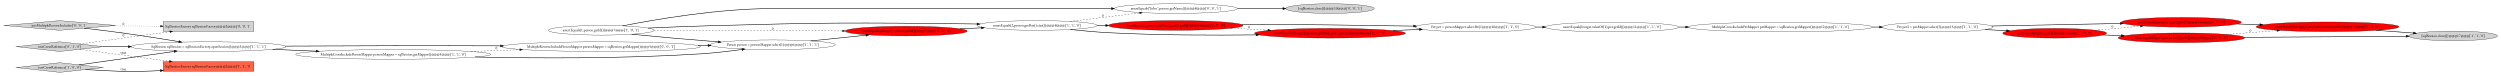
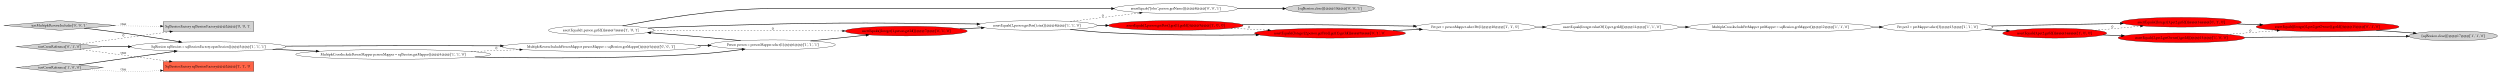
  digraph {
    fontname="EB Garamond"
    rankdir=LR
    node [fillcolor=white fontname="EB Garamond" shape=ellipse style=filled]
    edge [fontname="EB Garamond" style=bold]
    n1 [label="assertEquals(2,person.getPets().size())@@@8@@@['1', '1', '0']"]
    n2 [fillcolor=red label="assertEquals(2,person.getPets().get(1).getId())@@@9@@@['1', '0', '0']"]
    n3 [fillcolor=red label="assertEquals((Integer)2,person.getPets().get(1).getId())@@@9@@@['0', '1', '0']"]
    n4 [label="assertEquals(\"John\",person.getName())@@@8@@@['0', '0', '1']"]
    n5 [label="Pet pet = personMapper.selectPet(1)@@@10@@@['1', '1', '0']"]
    n6 [fillcolor=lightgray label="{sqlSession.close()}@@@10@@@['0', '0', '1']"]
    n7 [label="Person person = personMapper.select(1)@@@6@@@['1', '1', '1']"]
    n8 [fillcolor=red label="assertEquals((Integer)1,person.getId())@@@7@@@['0', '1', '0']"]
    n9 [label="assertEquals(1,person.getId())@@@7@@@['1', '0', '1']"]
    n10 [label="Pet pet2 = petMapper.select(3)@@@13@@@['1', '1', '0']"]
    n11 [fillcolor=red label="assertEquals((Integer)3,pet2.getId())@@@14@@@['0', '1', '0']"]
    n12 [fillcolor=red label="assertEquals(3,pet2.getId())@@@14@@@['1', '0', '0']"]
    n13 [fillcolor=red label="assertEquals((Integer)2,pet2.getOwner().getId())@@@15@@@['0', '1', '0']"]
    n14 [fillcolor=red label="assertEquals(2,pet2.getOwner().getId())@@@15@@@['1', '0', '0']"]
    n15 [fillcolor=lightgray label="testCrossReference['0', '1', '0']" shape=diamond]
    n16 [fillcolor=tomato label="SqlSessionFactory sqlSessionFactory@@@2@@@['1', '1', '0']" shape=box]
    n17 [label="SqlSession sqlSession = sqlSessionFactory.openSession()@@@3@@@['1', '1', '1']"]
    n18 [fillcolor=lightgray label="SqlSessionFactory sqlSessionFactory@@@2@@@['0', '0', '1']" shape=box]
    n19 [label="MultipleCrossIncludePersonMapper personMapper = sqlSession.getMapper()@@@5@@@['1', '1', '0']"]
    n20 [label="MultipleReverseIncludePersonMapper personMapper = sqlSession.getMapper()@@@5@@@['0', '0', '1']"]
    n21 [fillcolor=lightgray label="{sqlSession.close()}@@@17@@@['1', '1', '0']"]
    n22 [label="assertEquals(Integer.valueOf(1),pet.getId())@@@11@@@['1', '1', '0']"]
    n23 [label="MultipleCrossIncludePetMapper petMapper = sqlSession.getMapper()@@@12@@@['1', '1', '0']"]
    n24 [fillcolor=lightgray label="testMultipleReverseIncludes['0', '0', '1']" shape=diamond]
    n25 [fillcolor=lightgray label="testCrossReference['1', '0', '0']" shape=diamond]
    n1 -> n2
    n1 -> n3
    n1 -> n4 [label=0 style=dashed]
    n2 -> n3 [label=0 style=dashed]
    n2 -> n5
    n3 -> n5
    n4 -> n6
    n5 -> n22
    n7 -> n8
-   n9 -> n7
+   n7 -> n9
    n8 -> n1
    n9 -> n1
    n9 -> n4
    n9 -> n8 [label=0 style=dashed]
    n10 -> n11
    n10 -> n12
    n11 -> n13
    n12 -> n11 [label=0 style=dashed]
    n12 -> n14
    n13 -> n21
    n14 -> n13 [label=0 style=dashed]
    n14 -> n21
    n15 -> n16 [label=true style=dashed]
    n15 -> n17
    n15 -> n18 [label=0 style=dashed]
    n17 -> n19
    n17 -> n20
    n19 -> n7
    n19 -> n20 [label=0 style=dashed]
    n20 -> n7
    n22 -> n23
    n23 -> n10
    n24 -> n17
-   n24 -> n18 [label=0 style=dotted]
-   n25 -> n16 [label=true]
+   n24 -> n18 [label=true style=dotted]
+   n25 -> n16 [label=true style=dotted]
    n25 -> n17
  }
